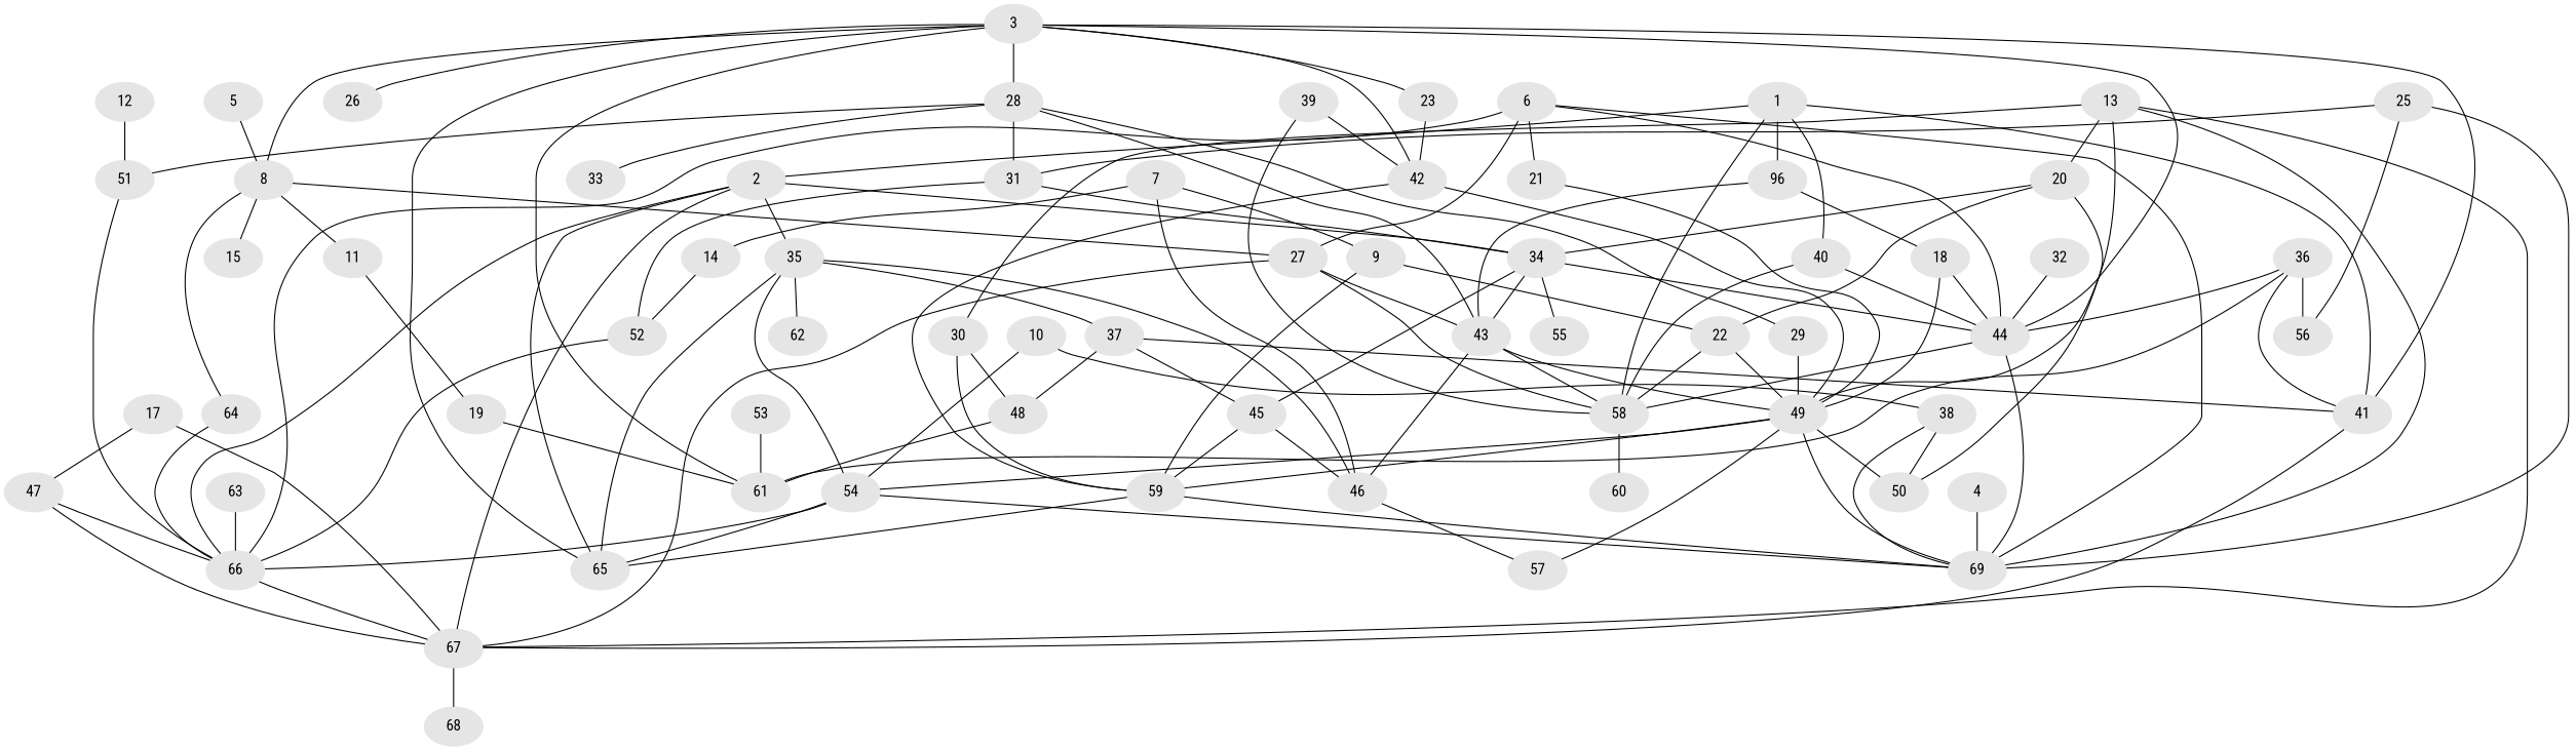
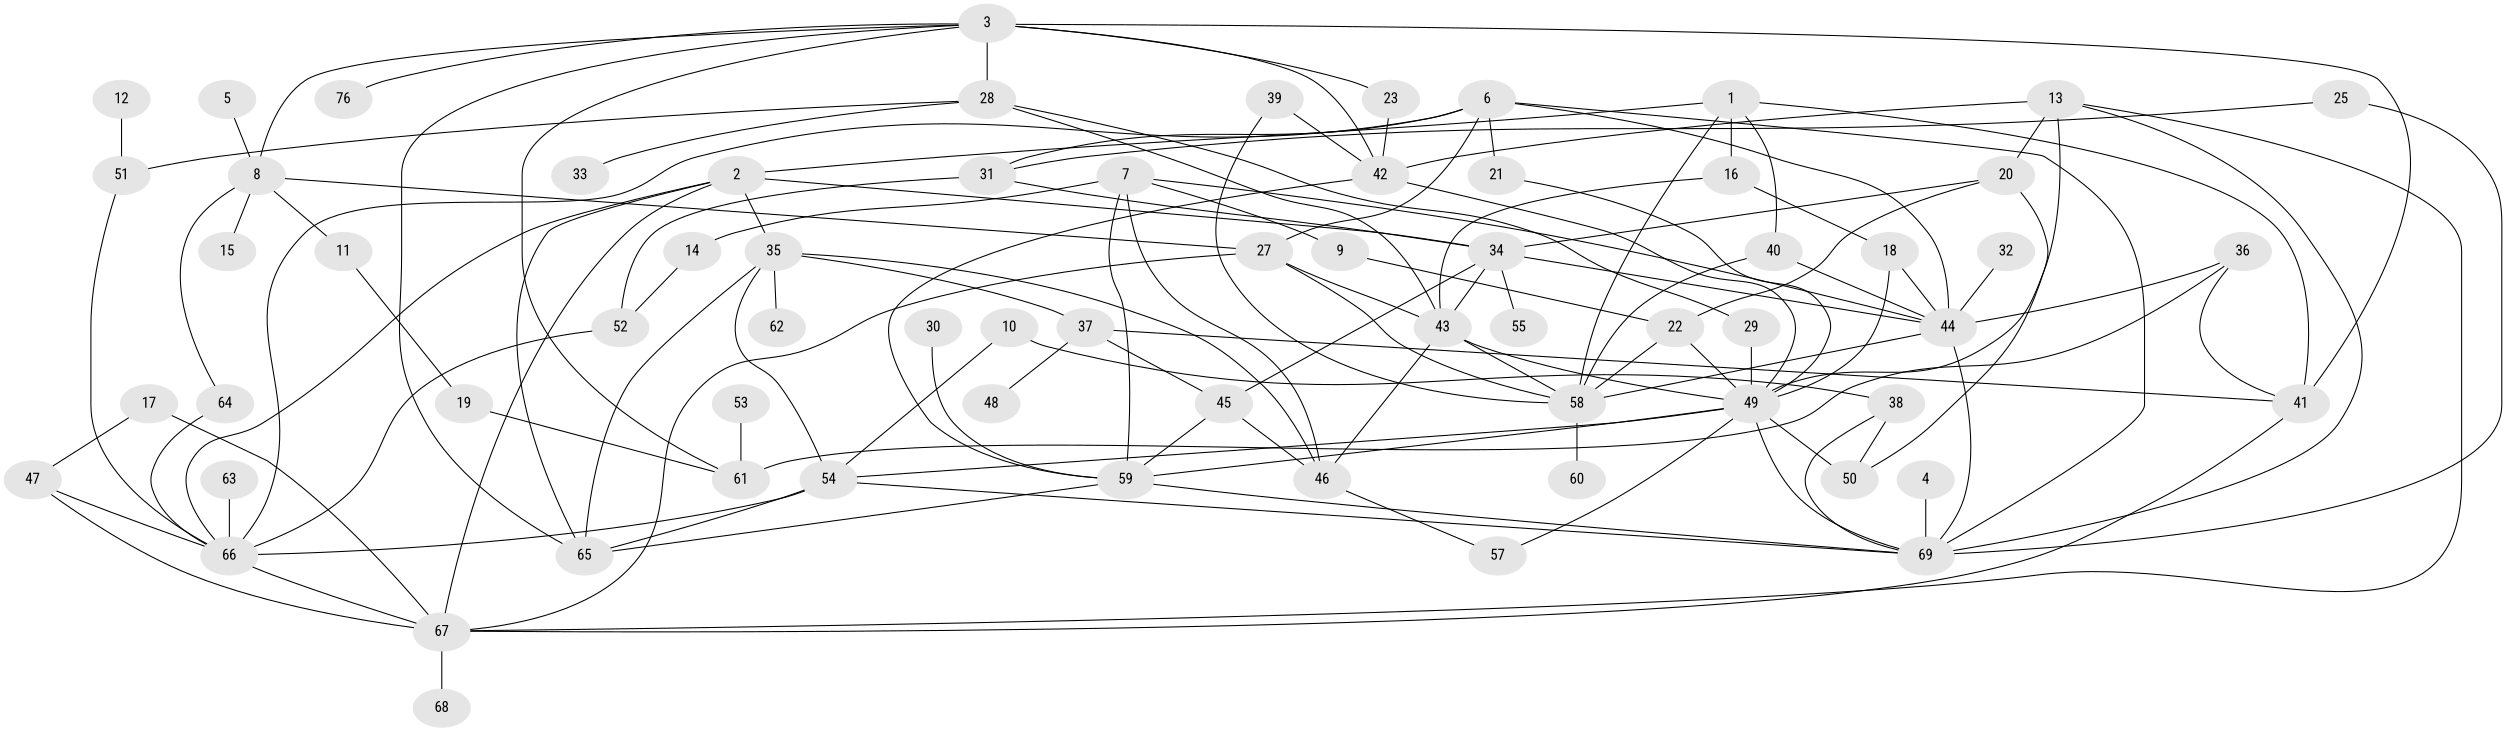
  graph {
    fontname="Roboto Condensed"
    node [color=gray90 fontname="Roboto Condensed" style=filled]
    edge [fontname="Roboto Condensed" weight=1.0]
    1
    2
-   16 [label=96]
+   16
    40
    41
    58
    34
    35
    65
    66
    67
    18
    43
    44
    49
    60
    45
    55
    46
    54
    37
    62
    68
    3
    8
    23
-   26
+   26 [label=76]
    28
    42
    61
    27
    11
    15
    64
    51
    31
    29
    33
    59
    4
    69
    5
    6
    21
    7
    9
    14
    22
    52
    57
    19
    10
    38
    50
    12
    13
    20
    30
    48
    17
    47
    25
-   56
    32
    36
    39
    53
    63
    1 -- 2
    1 -- 16
    1 -- 40
    1 -- 41
    1 -- 58
    2 -- 34
    2 -- 35
    2 -- 65
    2 -- 66
    2 -- 67
    16 -- 18
    16 -- 43
    40 -- 58
    40 -- 44
    41 -- 67
    58 -- 60
    34 -- 43
    34 -- 44
    34 -- 45
    34 -- 55
    35 -- 65
    35 -- 46
    35 -- 54
    35 -- 37
    35 -- 62
    66 -- 67
    67 -- 68
    18 -- 44
    18 -- 49
    43 -- 58
    43 -- 49
    43 -- 46
    44 -- 58
    44 -- 69
    49 -- 54
    49 -- 59
    49 -- 69
    49 -- 57
    49 -- 50 [weight=2.0]
    45 -- 46
    45 -- 59
    46 -- 57
    54 -- 65
    54 -- 66
    54 -- 69
    37 -- 41
    37 -- 45
    37 -- 48
    3 -- 41
    3 -- 65
    3 -- 8
    3 -- 23
    3 -- 26
    3 -- 28
    3 -- 42
    3 -- 61
    8 -- 27
    8 -- 11
    8 -- 15
    8 -- 64
    23 -- 42
    28 -- 43
    28 -- 51
-   28 -- 31
+   6 -- 31
    28 -- 29
    28 -- 33
    42 -- 49
    42 -- 59
    27 -- 58
    27 -- 67
    27 -- 43
    11 -- 19
    64 -- 66
    51 -- 66
    31 -- 34
    31 -- 52
    29 -- 49 [weight=2.0]
    59 -- 65
    59 -- 69
    4 -- 69
    5 -- 8
    6 -- 66
    6 -- 44
    6 -- 27
    6 -- 69
    6 -- 21
    21 -- 49
-   3 -- 44
+   7 -- 44
    7 -- 46
-   9 -- 59
+   7 -- 59
    7 -- 9
    7 -- 14
    9 -- 22
    14 -- 52
    22 -- 58
    22 -- 49
    52 -- 66
    19 -- 61
    10 -- 54
    10 -- 38
    38 -- 69
    38 -- 50
    12 -- 51
    13 -- 67
    13 -- 49
    13 -- 69
    13 -- 20
-   13 -- 30
+   13 -- 42
    20 -- 34
    20 -- 22
    20 -- 50
    30 -- 59 [weight=2.0]
-   30 -- 48
-   48 -- 61
    17 -- 67
    17 -- 47
    47 -- 66
    47 -- 67
    25 -- 31
    25 -- 69
-   25 -- 56
    32 -- 44
    36 -- 41
    36 -- 44
    36 -- 61
-   36 -- 56
    39 -- 58
    39 -- 42
    53 -- 61
    63 -- 66
  }
